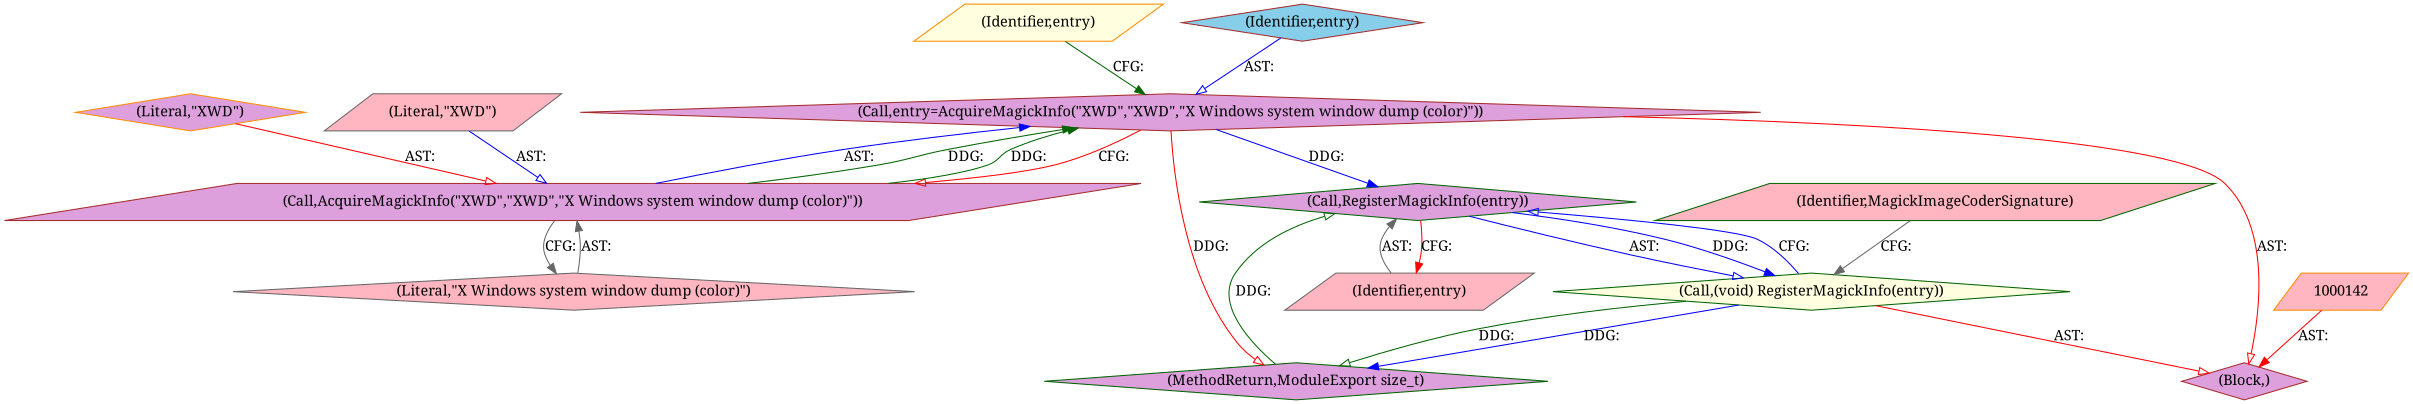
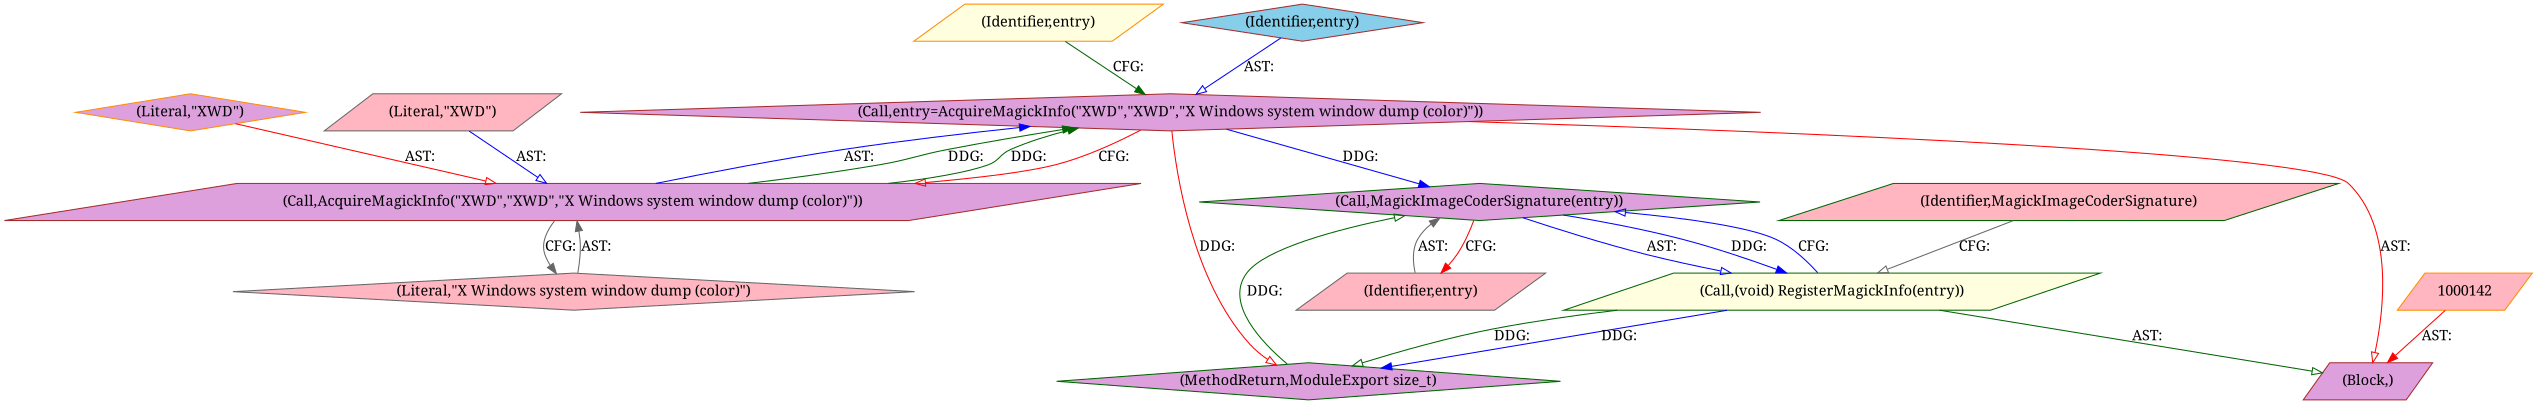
  digraph {
    fontname="Noto Serif"
    node [color=brown fillcolor=plum fontname="Noto Serif" shape=parallelogram style=filled]
    edge [arrowhead=normal color=blue fontname="Noto Serif"]
    n1 [label="(Call,entry=AcquireMagickInfo(\"XWD\",\"XWD\",\"X Windows system window dump (color)\"))" shape=diamond]
    n2 [label="(Call,AcquireMagickInfo(\"XWD\",\"XWD\",\"X Windows system window dump (color)\"))"]
-   n3 [color=darkgreen label="(Call,RegisterMagickInfo(entry))" shape=diamond]
-   n4 [label="(Block,)" shape=diamond]
+   n3 [color=darkgreen label="(Call,MagickImageCoderSignature(entry))" shape=diamond]
+   n4 [label="(Block,)"]
    n5 [color=darkgreen label="(MethodReturn,ModuleExport size_t)" shape=diamond]
    n6 [color=gray40 fillcolor=lightpink label="(Literal,\"X Windows system window dump (color)\")" shape=diamond]
-   n7 [color=darkgreen fillcolor=lightyellow label="(Call,(void) RegisterMagickInfo(entry))" shape=diamond]
+   n7 [color=darkgreen fillcolor=lightyellow label="(Call,(void) RegisterMagickInfo(entry))"]
    n8 [color=gray40 fillcolor=lightpink label="(Identifier,entry)"]
    n9 [color=darkorange label="(Literal,\"XWD\")" shape=diamond]
    n10 [color=darkorange fillcolor=lightyellow label="(Identifier,entry)"]
    n11 [color=darkgreen fillcolor=lightpink label="(Identifier,MagickImageCoderSignature)"]
    n12 [fillcolor=skyblue label="(Identifier,entry)" shape=diamond]
    n13 [color=gray40 fillcolor=lightpink label="(Literal,\"XWD\")"]
    1000142 [color=darkorange fillcolor=lightpink]
    n1 -> n2 [arrowhead=onormal color=red label="CFG: "]
    n1 -> n3 [label="DDG: "]
    n1 -> n4 [arrowhead=onormal color=red label="AST: "]
    n1 -> n5 [arrowhead=onormal color=red label="DDG: "]
    n2 -> n1 [label="AST: "]
    n2 -> n1 [color=darkgreen label="DDG: "]
    n2 -> n1 [color=darkgreen label="DDG: "]
    n2 -> n6 [color=gray40 label="CFG: "]
    n3 -> n7 [arrowhead=onormal label="AST: "]
    n3 -> n7 [label="DDG: "]
    n3 -> n8 [color=red label="CFG: "]
    n5 -> n3 [arrowhead=onormal color=darkgreen label="DDG: "]
    n6 -> n2 [color=gray40 label="AST: "]
    n7 -> n3 [arrowhead=onormal label="CFG: "]
-   n7 -> n4 [arrowhead=onormal color=red label="AST: "]
+   n7 -> n4 [arrowhead=onormal color=darkgreen label="AST: "]
    n7 -> n5 [label="DDG: "]
    n7 -> n5 [arrowhead=onormal color=darkgreen label="DDG: "]
    n8 -> n3 [color=gray40 label="AST: "]
    n9 -> n2 [arrowhead=onormal color=red label="AST: "]
    n10 -> n1 [color=darkgreen label="CFG: "]
-   n11 -> n7 [color=gray40 label="CFG: "]
+   n11 -> n7 [arrowhead=onormal color=gray40 label="CFG: "]
    n12 -> n1 [arrowhead=onormal label="AST: "]
    n13 -> n2 [arrowhead=onormal label="AST: "]
    1000142 -> n4 [color=red label="AST: "]
  }
